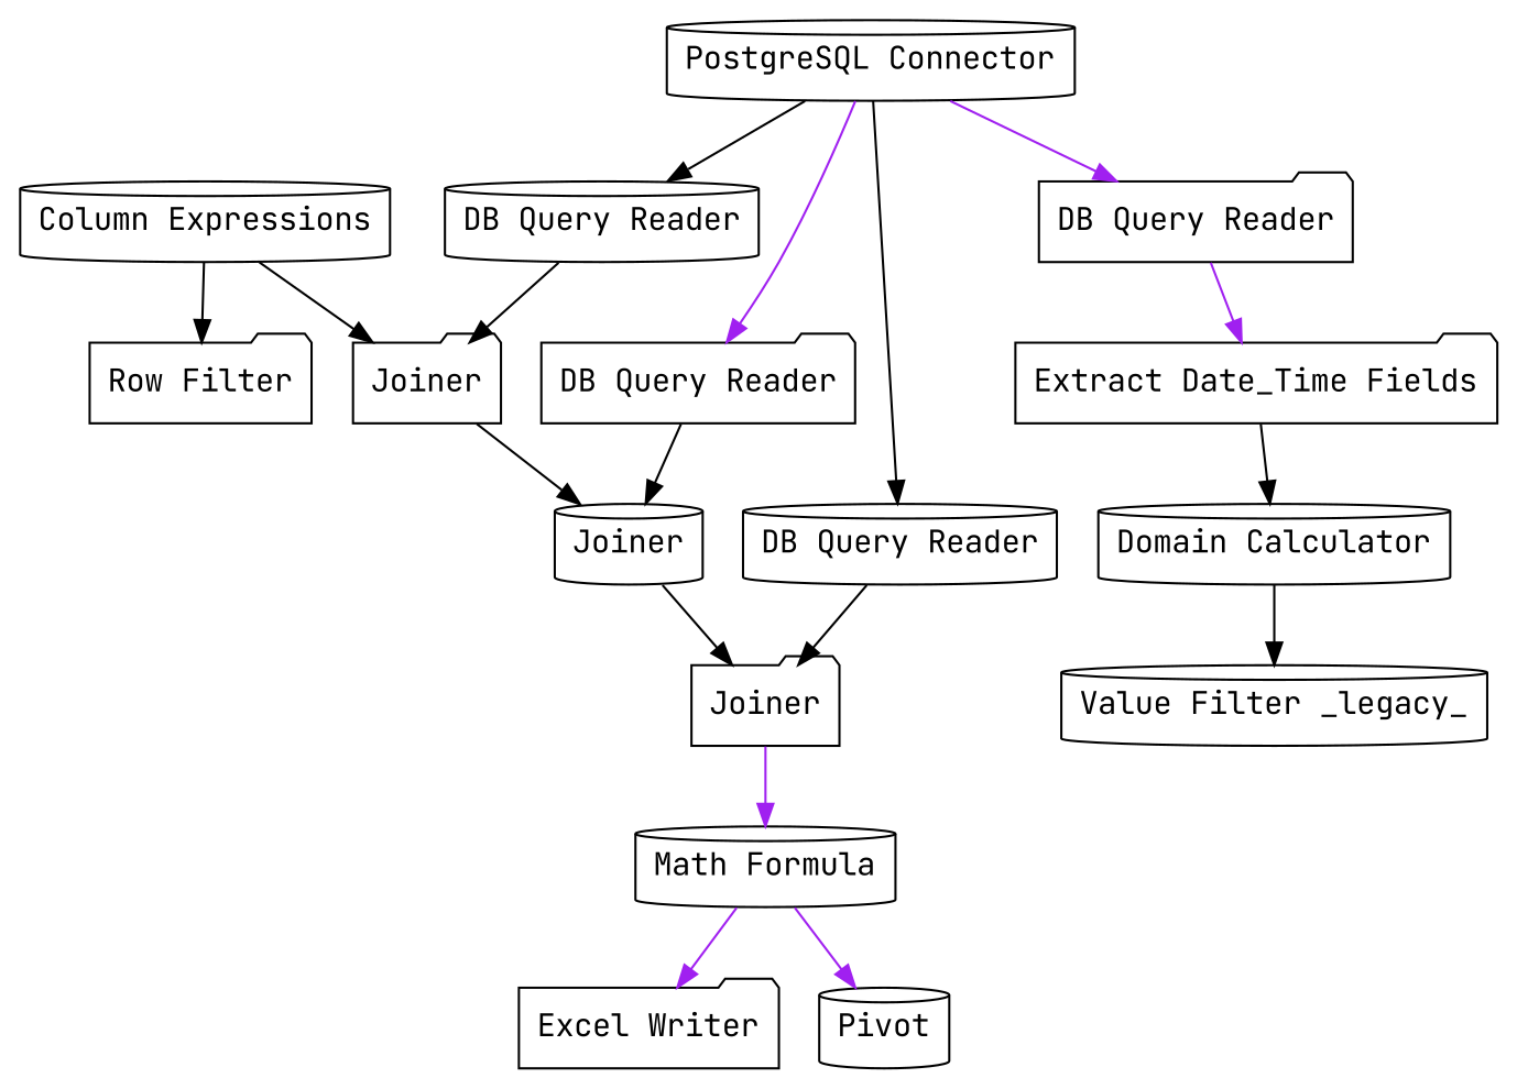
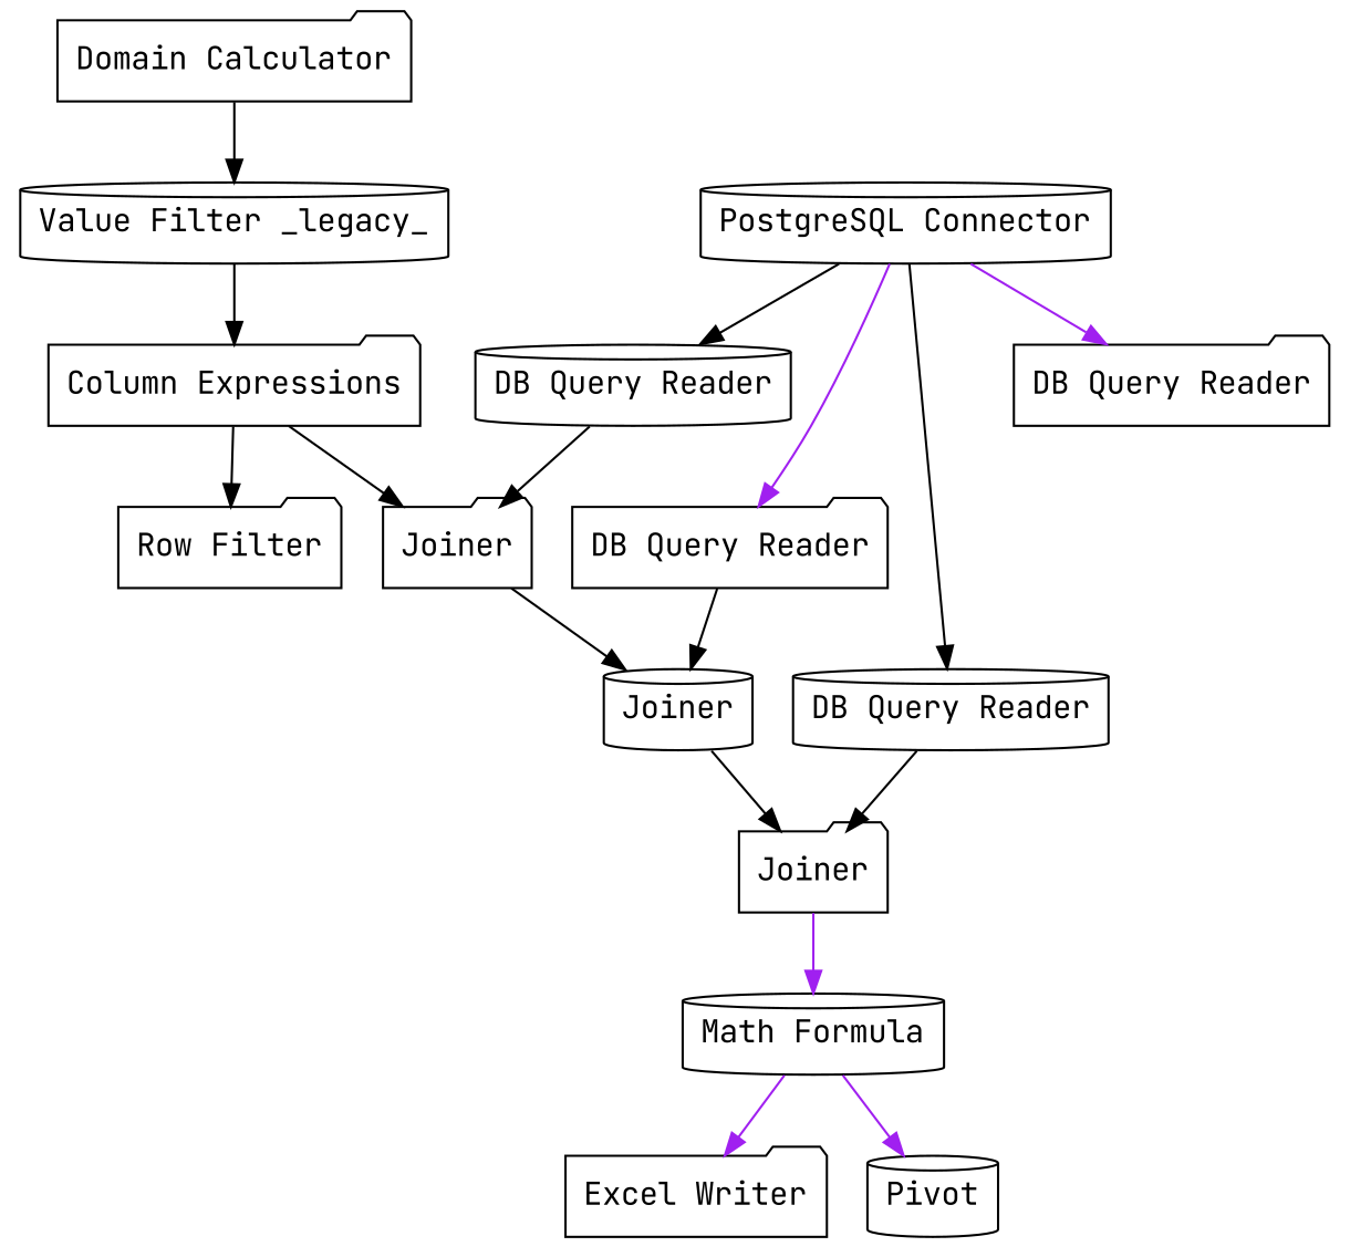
  digraph {
    fontname="JetBrains Mono"
    rankdir=TB
    node [fontname="JetBrains Mono" shape=folder]
    edge [color=black fontname="JetBrains Mono"]
-   n1 [label="Column Expressions" shape=cylinder]
+   n1 [label="Column Expressions"]
    n2 [label="Row Filter"]
    n3 [label=Joiner]
    n4 [label=Joiner shape=cylinder]
    n5 [label="Math Formula" shape=cylinder]
    n6 [label="Excel Writer"]
    n7 [label=Pivot shape=cylinder]
    n8 [label=Joiner]
    n9 [label="PostgreSQL Connector" shape=cylinder]
    n10 [label="DB Query Reader" shape=cylinder]
    n11 [label="DB Query Reader"]
    n12 [label="DB Query Reader" shape=cylinder]
    n13 [label="DB Query Reader"]
-   n14 [label="Extract Date_Time Fields"]
-   n15 [label="Domain Calculator" shape=cylinder]
+   n15 [label="Domain Calculator"]
    n16 [label="Value Filter _legacy_" shape=cylinder]
    n1 -> n2
    n1 -> n3
    n3 -> n4
    n4 -> n8
    n5 -> n6 [color=purple]
    n5 -> n7 [color=purple]
    n8 -> n5 [color=purple]
    n9 -> n10
    n9 -> n11 [color=purple]
    n9 -> n12
    n9 -> n13 [color=purple]
    n10 -> n3
    n11 -> n4
    n12 -> n8
-   n13 -> n14 [color=purple]
-   n14 -> n15
    n15 -> n16
+   n16 -> n1
  }
